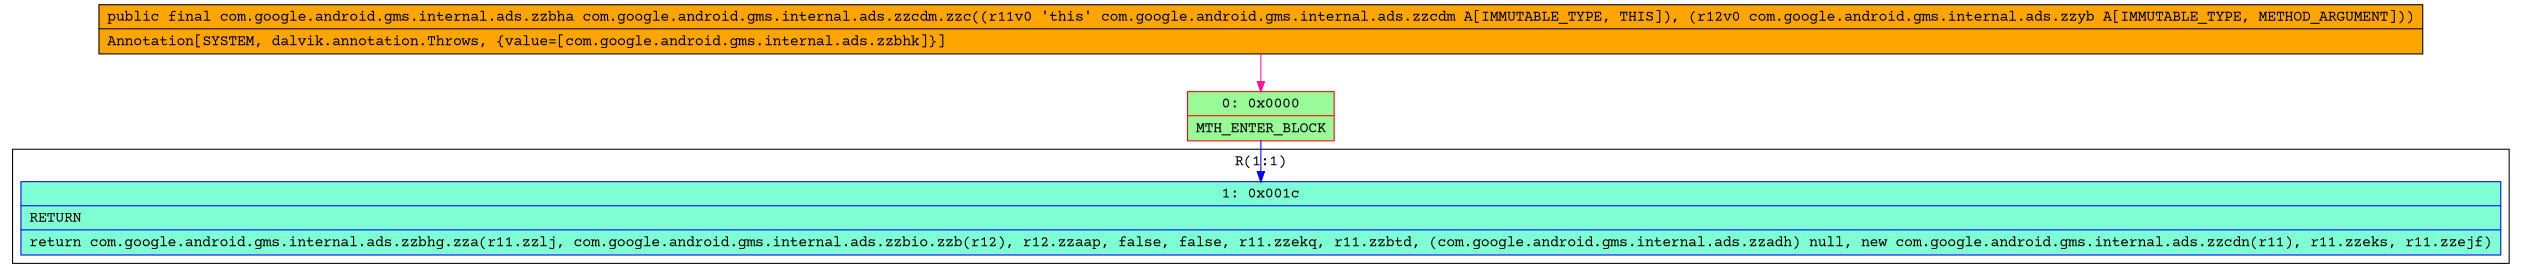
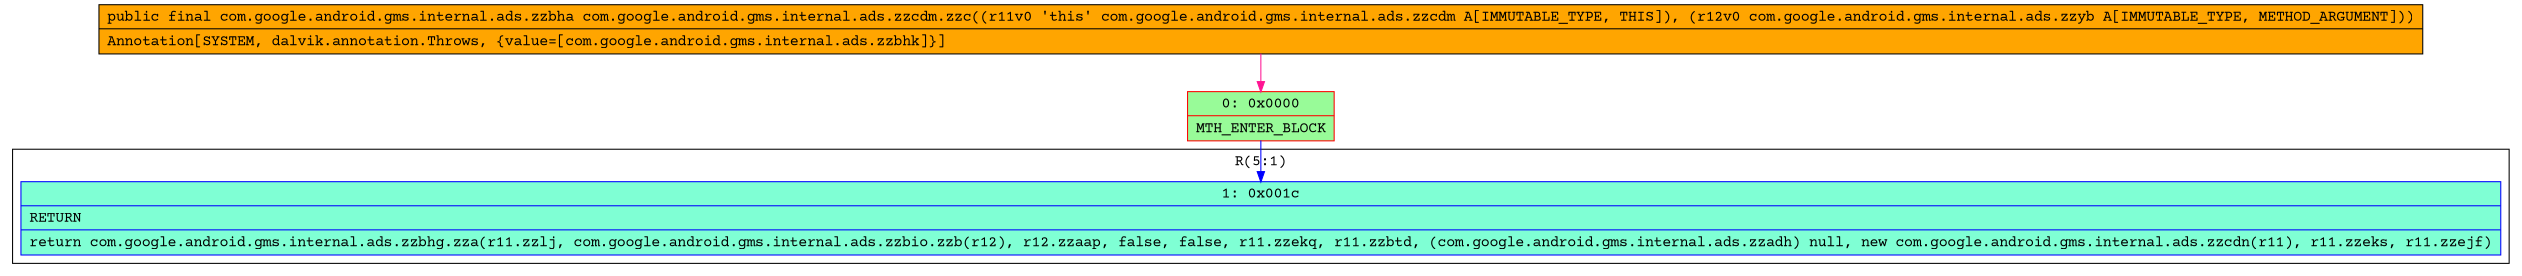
  digraph {
    fontname="Courier Prime"
    node [shape=record style=filled fontname="Courier Prime"]
    edge [fontname="Courier Prime"]
    n1 [color=blue label="{1\:\ 0x001c|RETURN\l|return com.google.android.gms.internal.ads.zzbhg.zza(r11.zzlj, com.google.android.gms.internal.ads.zzbio.zzb(r12), r12.zzaap, false, false, r11.zzekq, r11.zzbtd, (com.google.android.gms.internal.ads.zzadh) null, new com.google.android.gms.internal.ads.zzcdn(r11), r11.zzeks, r11.zzejf)\l}" fillcolor=aquamarine]
    n2 [color=red label="{0\:\ 0x0000|MTH_ENTER_BLOCK\l}" fillcolor=palegreen]
    n3 [label="{public final com.google.android.gms.internal.ads.zzbha com.google.android.gms.internal.ads.zzcdm.zzc((r11v0 'this' com.google.android.gms.internal.ads.zzcdm A[IMMUTABLE_TYPE, THIS]), (r12v0 com.google.android.gms.internal.ads.zzyb A[IMMUTABLE_TYPE, METHOD_ARGUMENT]))  | Annotation[SYSTEM, dalvik.annotation.Throws, \{value=[com.google.android.gms.internal.ads.zzbhk]\}]\l}" fillcolor=orange]
    subgraph cluster_1 {
-     label="R(1:1)"
+     label="R(5:1)"
      n1
    }
    n2 -> n1 [color=blue]
    n3 -> n2 [color=deeppink]
  }
